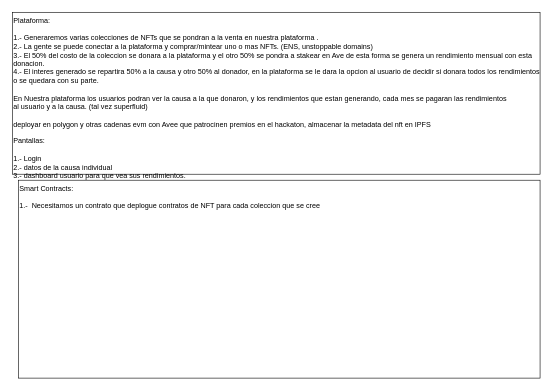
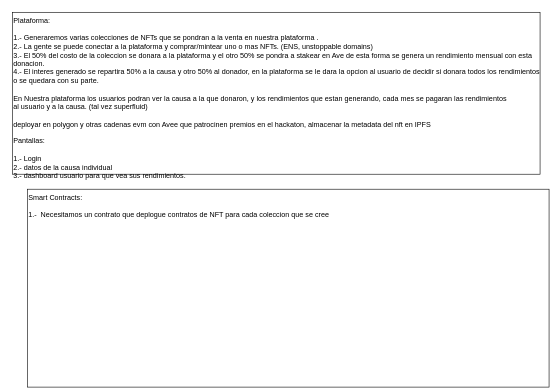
  <mxCell id="0" />
  <mxCell id="1" parent="0" />
- <mxCell id="2" value="Smart Contracts:&lt;br&gt;&lt;br&gt;1.-&amp;nbsp; Necesitamos un contrato que deplogue contratos de NFT para cada coleccion que se cree" style="rounded=0;whiteSpace=wrap;html=1;align=left;verticalAlign=top;" vertex="1" parent="1"><mxGeometry x="30" y="300" width="870" height="330" as="geometry" /></mxCell>
+ <mxCell id="2" value="Smart Contracts:&lt;br&gt;&lt;br&gt;1.-&amp;nbsp; Necesitamos un contrato que deplogue contratos de NFT para cada coleccion que se cree" style="rounded=0;whiteSpace=wrap;html=1;align=left;verticalAlign=top;" vertex="1" parent="1"><mxGeometry x="45" y="315" width="870" height="330" as="geometry" /></mxCell>
  <mxCell id="3" value="Plataforma:&lt;br&gt;&lt;br&gt;1.- Generaremos varias colecciones de NFTs que se pondran a la venta en nuestra plataforma .&lt;br&gt;2.- La gente se puede conectar a la plataforma y comprar/mintear uno o mas NFTs. (ENS, unstoppable domains)&lt;br&gt;3.- El 50% del costo de la coleccion se donara a la plataforma y el otro 50% se pondra a stakear en Ave de esta forma se genera un rendimiento mensual con esta donacion.&lt;br&gt;4.- El interes generado se repartira 50% a la causa y otro 50% al donador, en la plataforma se le dara la opcion al usuario de decidir si donara todos los rendimientos o se quedara con su parte.&lt;br&gt;&lt;br&gt;En Nuestra plataforma los usuarios podran ver la causa a la que donaron, y los rendimientos que estan generando, cada mes se pagaran las rendimientos&lt;br&gt;al usuario y a la causa. (tal vez superfluid)&lt;br&gt;&lt;br&gt;deployar en polygon y otras cadenas evm con Avee que patrocinen premios en el hackaton, almacenar la metadata del nft en IPFS&lt;br&gt;&lt;br&gt;Pantallas:&lt;br&gt;&lt;br&gt;1.- Login&lt;br&gt;2.- datos de la causa individual&lt;br&gt;3.- dashboard usuario para que vea sus rendimientos." style="rounded=0;whiteSpace=wrap;html=1;verticalAlign=top;align=left;" vertex="1" parent="1"><mxGeometry x="20" y="20" width="880" height="270" as="geometry" /></mxCell>
